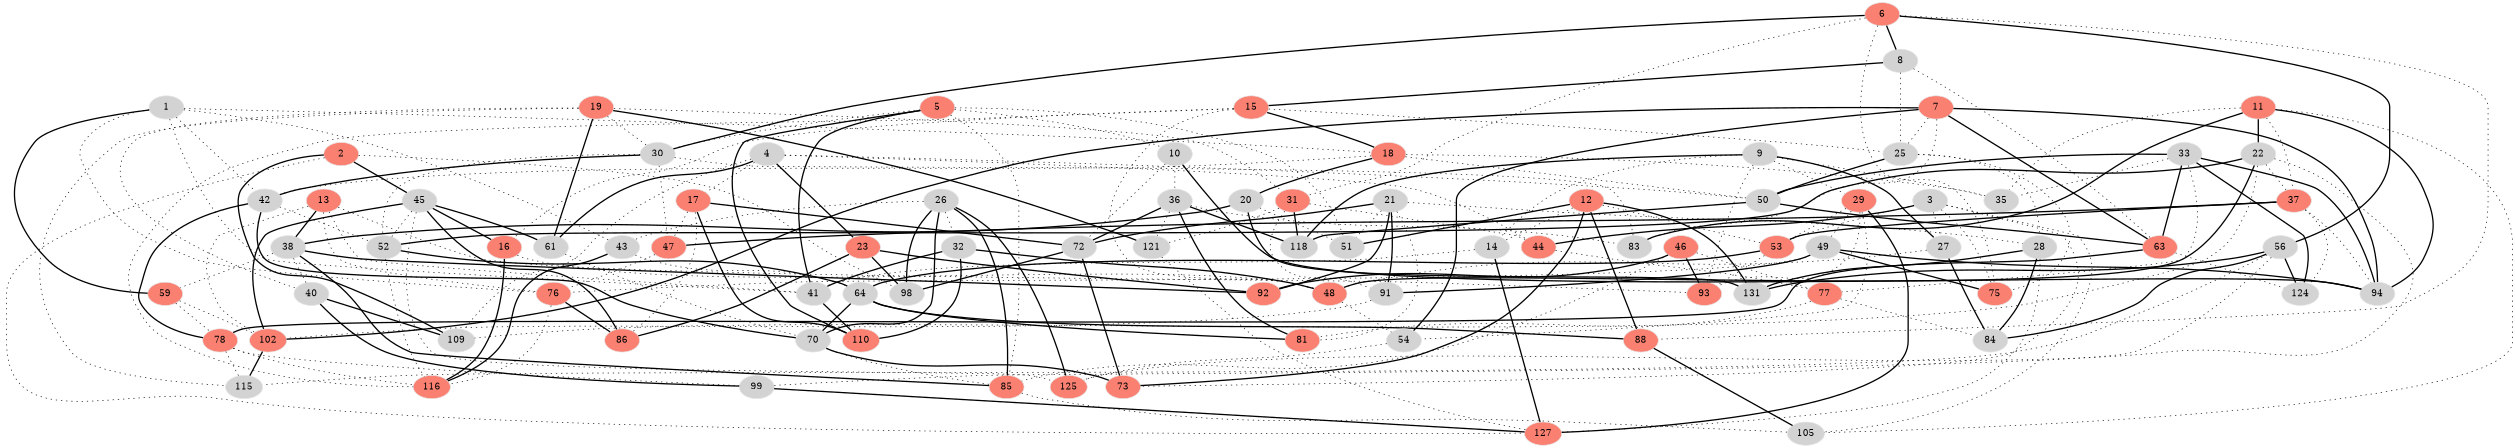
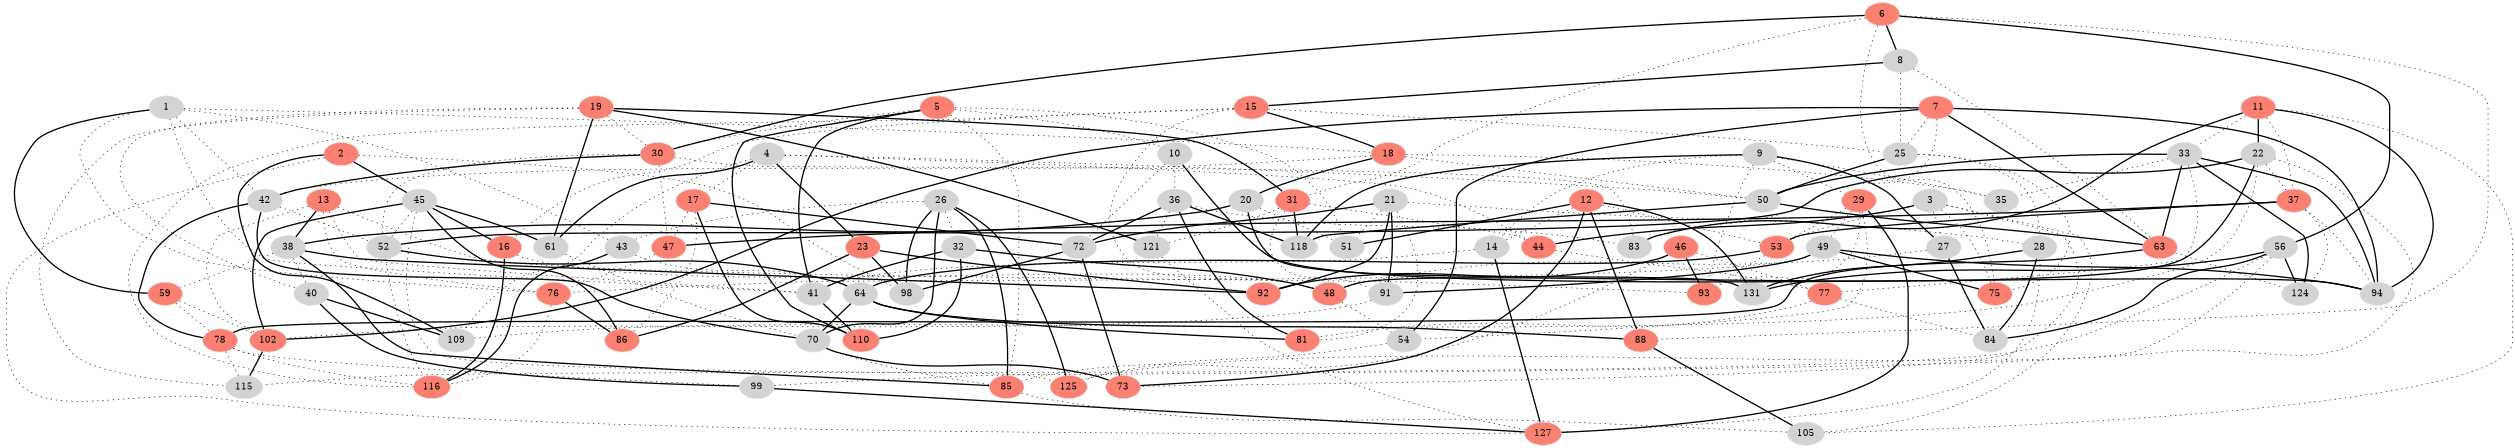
  graph {
    node [color=gray90 fillcolor=lightgrey style=filled]
    edge [style=dotted]
    1 [super="+132"]
    18 [fillcolor=salmon super="+106"]
    41 [super="+58"]
    42 [super="+90"]
    43
    59 [fillcolor=salmon]
    76 [fillcolor=salmon super="+112"]
    50 [super="+80"]
    35
    20
    110 [fillcolor=salmon]
    52 [super="+67"]
    70 [super="+87"]
    78 [fillcolor=salmon super="+108"]
    116 [fillcolor=salmon super="+119"]
    64 [super="+117"]
    102 [fillcolor=salmon super="+114"]
    86 [fillcolor=salmon]
    45 [super="+74"]
    61
    16 [fillcolor=salmon]
    125 [fillcolor=salmon]
    2 [fillcolor=salmon]
    98
    109
    127 [fillcolor=salmon super="+129"]
    3 [super="+96"]
    27
    44 [fillcolor=salmon]
    53 [fillcolor=salmon super="+71"]
    73 [fillcolor=salmon]
    75 [fillcolor=salmon]
    105
    48 [fillcolor=salmon super="+107"]
    84
    77 [fillcolor=salmon]
    93 [fillcolor=salmon super="+95"]
    4 [super="+133"]
    17 [fillcolor=salmon super="+128"]
    23 [fillcolor=salmon]
    72 [super="+123"]
    47 [fillcolor=salmon super="+103"]
    92 [fillcolor=salmon]
    63 [fillcolor=salmon super="+68"]
    118
    5 [fillcolor=salmon super="+111"]
    10
-   30 [super="+122"]
+   30 [fillcolor=salmon super="+122"]
    51
    85 [fillcolor=salmon super="+130"]
    94 [super="+101"]
    36 [super="+60"]
    83
    6 [fillcolor=salmon super="+97"]
    8
    31 [fillcolor=salmon super="+120"]
    56 [super="+134"]
    88 [fillcolor=salmon]
    25 [super="+69"]
    15 [fillcolor=salmon super="+100"]
    121
    91
    131
    115
    124
    99
    7 [fillcolor=salmon super="+65"]
    54
    28 [super="+55"]
    9 [super="+79"]
    14
    29 [fillcolor=salmon super="+126"]
    49
    81 [fillcolor=salmon]
    11 [fillcolor=salmon super="+24"]
    22 [super="+89"]
    37 [fillcolor=salmon super="+113"]
    12 [fillcolor=salmon super="+104"]
    13 [fillcolor=salmon super="+34"]
    38 [super="+62"]
    40
    19 [fillcolor=salmon super="+66"]
    21 [super="+57"]
    26 [super="+39"]
    32
    33 [super="+82"]
    46 [fillcolor=salmon]
    1 -- 18
    1 -- 41
    1 -- 42
    1 -- 43
    1 -- 59 [style=bold]
    1 -- 76
    18 -- 42
    18 -- 50
    18 -- 35
    18 -- 20 [style=bold]
    41 -- 110 [style=bold]
    42 -- 52
    42 -- 70 [style=bold]
    42 -- 78 [style=bold]
    43 -- 116 [style=bold]
    43 -- 64
    59 -- 78
    59 -- 102
    76 -- 116
    76 -- 86 [style=bold]
    50 -- 63 [style=bold]
    50 -- 118 [style=bold]
    20 -- 51
    20 -- 131 [style=bold]
    20 -- 38 [style=bold]
    52 -- 116
    52 -- 64 [style=bold]
    70 -- 73 [style=bold]
    70 -- 85
    78 -- 116
    78 -- 115
    78 -- 99
    64 -- 70 [style=bold]
    64 -- 88 [style=bold]
    64 -- 81 [style=bold]
    102 -- 115 [style=bold]
    45 -- 52
    45 -- 102 [style=bold]
    45 -- 86 [style=bold]
    45 -- 61 [style=bold]
    45 -- 16 [style=bold]
    45 -- 125
    61 -- 70
    16 -- 116 [style=bold]
    16 -- 48
    2 -- 45 [style=bold]
    2 -- 98
    2 -- 109 [style=bold]
    2 -- 127
    3 -- 27
    3 -- 44 [style=bold]
    3 -- 53
    3 -- 73
    3 -- 75
    3 -- 105
    27 -- 48
    27 -- 84 [style=bold]
    44 -- 77
    53 -- 64 [style=bold]
    53 -- 93
    48 -- 54
    77 -- 84
    77 -- 81
    4 -- 50
    4 -- 61 [style=bold]
    4 -- 109
    4 -- 44
    4 -- 17
    4 -- 23 [style=bold]
    17 -- 110 [style=bold]
    17 -- 86
    17 -- 72 [style=bold]
    17 -- 47 [weight=2]
    23 -- 86 [style=bold]
    23 -- 98 [style=bold]
    23 -- 92 [style=bold]
    72 -- 98 [style=bold]
    72 -- 73 [style=bold]
    47 -- 76
    63 -- 78 [style=bold]
    63 -- 124
    5 -- 41 [style=bold]
    5 -- 110 [style=bold]
    5 -- 10
    5 -- 30
    5 -- 51
    5 -- 85
    10 -- 72
    10 -- 94 [style=bold]
    10 -- 36
    30 -- 42 [style=bold]
    30 -- 52
    30 -- 47
    30 -- 83
    85 -- 105
    36 -- 72 [style=bold]
    36 -- 118 [style=bold]
    36 -- 83
    36 -- 121
    36 -- 81 [style=bold]
    6 -- 75
    6 -- 30 [style=bold]
    6 -- 8 [style=bold]
    6 -- 31
    6 -- 56 [style=bold]
    6 -- 88
    8 -- 63
    8 -- 25
    8 -- 15 [style=bold]
    31 -- 44
    31 -- 118 [style=bold]
    31 -- 121
    31 -- 91
    56 -- 84 [style=bold]
    56 -- 131 [style=bold]
    56 -- 115
    56 -- 124 [style=bold]
    56 -- 99
    88 -- 105 [style=bold]
    25 -- 50 [style=bold]
    25 -- 75
    25 -- 28
    15 -- 18 [style=bold]
    15 -- 116
    15 -- 16
    15 -- 48
    15 -- 25
    121 -- 127
    91 -- 102
    99 -- 127 [style=bold]
    7 -- 102 [style=bold]
    7 -- 63 [style=bold]
    7 -- 94 [style=bold]
    7 -- 83
    7 -- 25
    7 -- 54 [style=bold]
    54 -- 125
    28 -- 127
    28 -- 84 [style=bold]
    28 -- 131 [style=bold]
    9 -- 35
    9 -- 27 [style=bold]
    9 -- 93
    9 -- 118 [style=bold]
    9 -- 14
    9 -- 29
    14 -- 41
    14 -- 127 [style=bold]
    29 -- 127 [style=bold]
    29 -- 53
    29 -- 93
    29 -- 54
    29 -- 49
    49 -- 76
    49 -- 75 [style=bold]
    49 -- 94 [style=bold]
    49 -- 91 [style=bold]
-   11 -- 35
+   11 -- 33
    11 -- 105
    11 -- 94 [style=bold]
    11 -- 83 [style=bold]
    11 -- 22 [style=bold]
    11 -- 37
    22 -- 52 [style=bold]
    22 -- 125
    22 -- 109
    22 -- 48 [style=bold]
    22 -- 37
    37 -- 53 [style=bold]
    37 -- 47 [style=bold]
    37 -- 94
    37 -- 124
    12 -- 53
    12 -- 73 [style=bold]
    12 -- 51 [style=bold]
    12 -- 88 [style=bold]
    12 -- 131 [style=bold]
    12 -- 14
    13 -- 41
    13 -- 76
    13 -- 102
    13 -- 93
    13 -- 38 [style=bold]
    38 -- 59
    38 -- 92 [style=bold]
    38 -- 85 [style=bold]
    38 -- 40
    40 -- 109 [style=bold]
    40 -- 99 [style=bold]
    19 -- 61 [style=bold]
    19 -- 30
-   19 -- 31
+   19 -- 31 [style=bold]
    19 -- 121 [style=bold]
    19 -- 115
    19 -- 40
    21 -- 72 [style=bold]
    21 -- 92 [style=bold]
    21 -- 51
    21 -- 91 [style=bold]
    21 -- 28
    21 -- 81
    26 -- 43
    26 -- 70 [style=bold]
    26 -- 125 [style=bold]
    26 -- 98 [style=bold]
    26 -- 85 [style=bold]
    26 -- 32
    32 -- 41 [style=bold]
    32 -- 110 [style=bold]
    32 -- 48 [style=bold]
    33 -- 50 [style=bold]
    33 -- 35
    33 -- 77
    33 -- 63 [style=bold]
    33 -- 94 [style=bold]
    33 -- 124 [style=bold]
    46 -- 77
    46 -- 93 [style=bold]
    46 -- 92 [style=bold]
    46 -- 85
  }
